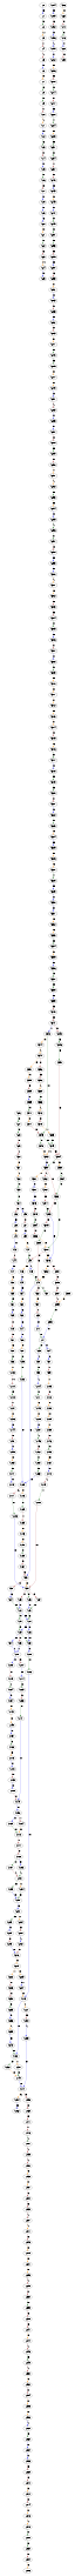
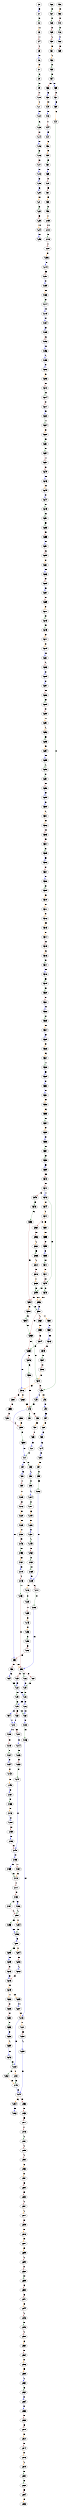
  strict digraph {
    edge [color=brown]
    S0
    S1
    S2
    S3
    S4
    S5
    S6
    S7
    S8
    S9
    S10
    S11
    S12
    S13
    S14
    S15
    S16
    S17
    S18
    S19
    S20
    S21
    S22
    S23
    S24
    S25
    S26
    S27
    S28
    S29
    S30
    S31
    S32
    S33
    S34
    S35
    S36
    S37
    S38
    S39
    S40
    S41
    S42
    S43
    S44
    S45
    S46
    S47
    S48
    S49
    S50
    S51
    S52
    S53
    S54
    S55
    S57
    S58
    S59
    S60
    S61
    S56
    S62
    S63
    S64
    S65
    S66
    S67
    S68
    S69
    S70
    S71
    S72
    S73
    S74
    S75
    S76
    S77
    S78
    S79
    S80
    S81
    S82
    S83
    S84
    S85
    S86
    S87
    S88
    S89
    S90
    S91
    S92
    S93
    S94
    S95
    S96
    S98
    S99
    S100
    S101
    S102
    S103
    S104
    S105
    S106
    S107
    S108
    S109
    S110
    S111
    S112
    S113
    S114
    S115
    S116
    S117
    S118
    S119
    S120
    S121
    S122
    S123
    S124
    S125
    S126
    S127
    S128
    S129
    S130
    S131
    S132
    S133
    S134
    S135
    S136
    S137
    S138
    S139
    S140
    S141
    S142
    S143
    S144
    S145
    S146
    S147
    S148
    S149
    S150
    S151
    S152
    S153
    S154
    S155
    S156
    S157
    S158
    S159
    S160
    S161
    S162
    S163
    S164
    S165
    S166
    S167
    S168
    S169
    S170
    S171
    S172
    S173
    S174
    S175
    S176
    S177
    S178
    S179
    S180
    S181
    S182
    S183
    S184
    S185
    S186
    S187
    S188
    S189
    S190
    S191
    S192
    S193
    S194
    S195
    S196
    S197
    S198
    S199
    S200
    S201
    S202
    S203
    S204
    S205
    S206
    S207
    S208
    S209
    S210
    S211
    S212
    S213
    S214
    S215
    S216
    S217
    S218
    S219
    S220
    S221
    S222
    S223
    S224
    S225
    S226
    S227
    S228
    S229
    S230
    S231
    S232
    S233
    S234
    S235
    S236
    S237
    S238
    S239
    S240
    S241
    S242
    S243
    S244
    S245
    S246
    S247
    S248
    S249
    S250
    S251
    S252
    S253
    S254
    S255
    S256
    S257
    S258
    S259
    S260
    S261
    S262
    S263
    S264
    S265
    S266
    S267
    S268
    S269
    S270
    S271
    S272
    S273
    S274
    S275
    S276
    S277
    S278
    S279
    S280
    S281
    S282
    S283
    S284
    S285
    S286
    S287
    S288
    S289
    S290
    S291
    S292
    S293
    S294
    S295
    S296
    S297
    S298
    S299
    S300
    S301
    S302
    S303
    S304
    S305
    S306
    S307
    S308
    S309
    S310
    S311
    S312
    S313
    S314
    S315
    S316
    S317
    S318
    S319
    S320
    S321
    S322
    S323
    S324
    S325
    S326
    S327
    S328
    S329
    S330
    S331
    S332
    S333
    S334
    S335
    S336
    S337
    S338
    S339
    S340
    S341
    S342
    S343
    S344
    S345
    S346
    S347
    S348
    S349
    S350
    S351
    S352
    S353
    S354
    S355
    S356
    S357
    S358
    S359
    S360
    S361
    S362
    S363
    S364
    S365
    S366
    S367
    S368
    S369
    S370
    S371
    S372
    S373
    S374
    S375
    S376
    S377
    S378
    S379
    S380
    S381
    S382
    S383
    S384
    S385
    S386
    S387
    S389
    S388
    S390
    S0 -> S1 [color=blue label=E]
    S1 -> S2 [color=darkgreen label=D]
    S2 -> S3 [color=darkorange label=W]
    S3 -> S4 [label=V]
    S4 -> S5 [label=S]
    S5 -> S6 [color=blue label=A]
    S6 -> S7 [color=darkorange label=D]
    S7 -> S8 [color=darkgreen label=G]
    S8 -> S9 [color=darkgreen label=R]
    S9 -> S10 [label=Y]
    S10 -> S11 [color=darkorange label=S]
    S11 -> S12 [color=blue label=H]
    S12 -> S13 [color=darkgreen label=G]
    S13 -> S14 [label=A]
    S14 -> S15 [color=blue label=A]
    S15 -> S16 [color=darkgreen label=E]
    S16 -> S17 [label=R]
    S17 -> S18 [color=blue label=A]
    S18 -> S19 [color=blue label=E]
    S19 -> S20 [color=blue label=G]
    S20 -> S21 [color=darkorange label=N]
    S21 -> S22 [color=darkgreen label=F]
    S22 -> S23 [label=E]
    S23 -> S24 [color=darkorange label=M]
    S24 -> S25 [color=blue label=N]
    S26 -> S27 [color=darkgreen label=D]
    S27 -> S28 [color=darkgreen label=T]
    S28 -> S29 [label=T]
    S29 -> S30 [label=S]
    S30 -> S31 [color=darkorange label=P]
    S31 -> S32 [color=darkorange label=S]
    S32 -> S33 [color=darkgreen label=A]
    S33 -> S34 [color=darkgreen label=P]
    S34 -> S35 [color=blue label=A]
    S34 -> S36 [label=K]
    S35 -> S37 [label=T]
    S36 -> S38 [color=blue label=E]
    S37 -> S39 [color=blue label=G]
    S38 -> S40 [color=darkorange label=N]
    S39 -> S41 [color=darkorange label=G]
    S40 -> S42 [color=blue label=K]
    S41 -> S43 [color=darkgreen label=L]
    S42 -> S44 [label=I]
    S43 -> S45 [color=blue label=S]
    S43 -> S46 [color=darkorange label=N]
    S44 -> S47 [color=blue label=E]
    S45 -> S48 [color=darkgreen label=E]
    S46 -> S49 [color=blue label=T]
    S47 -> S50 [color=darkorange label=G]
    S48 -> S51 [color=darkgreen label=I]
    S48 -> S52 [label=D]
    S48 -> S53 [color=blue label=E]
    S49 -> S54 [color=blue label=E]
    S50 -> S55 [color=darkorange label=D]
    S52 -> S57 [color=darkorange label=E]
    S53 -> S58 [label=A]
    S53 -> S59 [color=darkorange label=K]
    S54 -> S60 [color=darkorange label=Q]
    S55 -> S61 [color=darkgreen label=E]
    S57 -> S63 [label=I]
    S58 -> S64 [color=blue label=G]
    S59 -> S65 [label=A]
    S59 -> S66 [color=darkgreen label=T]
    S59 -> S67 [label=Q]
    S60 -> S68 [color=blue label=G]
    S61 -> S69 [color=blue label=A]
    S56 -> S62 [color=darkorange label=K]
    S62 -> S70 [label=T]
    S63 -> S71 [color=blue label=R]
    S64 -> S72 [color=darkgreen label=E]
    S65 -> S72 [color=blue label=E]
    S66 -> S73 [color=blue label=Q]
    S67 -> S73 [color=darkgreen label=Q]
    S68 -> S74 [color=blue label=G]
    S69 -> S75 [label=L]
    S70 -> S76 [color=darkgreen label=T]
    S71 -> S77 [color=darkgreen label=A]
    S72 -> S78 [color=blue label=E]
    S72 -> S79 [color=darkgreen label=K]
    S73 -> S78 [color=darkgreen label=E]
    S74 -> S80 [color=blue label=D]
    S75 -> S81 [label=E]
    S76 -> S82 [color=blue label=Y]
    S77 -> S83 [color=darkgreen label=D]
    S77 -> S84 [color=blue label=A]
    S78 -> S85 [color=blue label=E]
    S78 -> S86 [color=blue label=D]
    S79 -> S85 [color=darkgreen label=E]
    S80 -> S87 [color=darkorange label=Q]
    S81 -> S88 [color=darkorange label=E]
    S82 -> S89 [label=K]
    S83 -> S90 [color=blue label=S]
    S84 -> S91 [color=blue label=G]
    S85 -> S92 [color=darkgreen label=N]
    S85 -> S93 [label=E]
    S85 -> S94 [color=blue label=D]
    S86 -> S92 [color=blue label=N]
    S87 -> S95 [color=darkgreen label=T]
    S88 -> S96 [color=darkgreen label=T]
    S90 -> S98 [color=darkgreen label=T]
    S91 -> S99 [label=I]
    S92 -> S100 [color=blue label=L]
    S93 -> S101 [color=blue label=I]
    S94 -> S101 [color=blue label=I]
    S95 -> S102 [color=darkgreen label=E]
    S96 -> S103 [color=darkorange label=V]
    S98 -> S104 [color=blue label=S]
    S99 -> S105 [color=darkorange label=I]
    S100 -> S106 [color=darkgreen label=K]
    S101 -> S107 [label=R]
    S101 -> S108 [color=blue label=M]
    S102 -> S109 [color=blue label=D]
    S103 -> S110 [label=M]
    S104 -> S111 [color=darkgreen label=A]
    S105 -> S112 [label=Q]
    S106 -> S113 [color=blue label=K]
    S107 -> S114 [color=blue label=K]
    S108 -> S115 [label=D]
    S109 -> S116 [color=darkorange label=A]
    S109 -> S117 [label=C]
    S110 -> S118 [color=darkgreen label=E]
    S111 -> S119 [color=darkorange label=G]
    S112 -> S120 [color=darkorange label=Q]
    S113 -> S121 [color=darkorange label=I]
    S113 -> S122 [color=blue label=D]
    S114 -> S123 [color=darkgreen label=Q]
    S115 -> S124 [color=darkgreen label=I]
    S116 -> S125 [color=darkgreen label=L]
    S117 -> S126 [color=darkgreen label=A]
    S118 -> S127 [label=V]
    S119 -> S128 [color=darkorange label=T]
    S120 -> S129 [color=darkorange label=K]
    S121 -> S130 [label=H]
    S122 -> S131 [color=darkorange label=I]
    S122 -> S132 [color=darkgreen label=D]
    S123 -> S133 [label=D]
    S124 -> S134 [color=blue label=P]
    S125 -> S135 [label=V]
    S126 -> S59 [color=blue label=K]
    S127 -> S136 [color=darkorange label=T]
    S128 -> S137 [color=blue label=T]
    S129 -> S138 [color=darkorange label=Y]
    S130 -> S139 [color=blue label=S]
    S131 -> S140 [color=darkgreen label=K]
    S132 -> S140 [color=darkorange label=K]
    S133 -> S141 [color=darkgreen label=L]
    S134 -> S142 [color=darkorange label=L]
    S135 -> S143 [color=darkorange label=D]
    S136 -> S144 [color=blue label=P]
    S137 -> S145 [color=darkgreen label=S]
    S138 -> S146 [label=R]
    S139 -> S147 [color=blue label=P]
    S140 -> S147 [color=blue label=P]
    S141 -> S148 [color=blue label=A]
    S142 -> S149 [color=darkorange label=D]
    S143 -> S150 [color=darkorange label=A]
    S144 -> S151 [label=E]
    S145 -> S152 [label=F]
    S146 -> S153 [color=darkgreen label=K]
    S147 -> S154 [color=darkorange label=G]
    S147 -> S155 [label=R]
    S148 -> S156 [color=blue label=A]
    S149 -> S157 [color=blue label=D]
    S150 -> S158 [color=darkgreen label=L]
    S151 -> S159 [color=blue label=L]
    S152 -> S160 [color=darkgreen label=A]
    S153 -> S161 [color=darkorange label=H]
    S154 -> S162 [color=blue label=E]
    S155 -> S163 [label=D]
    S156 -> S164 [label=V]
    S156 -> S165 [color=blue label=A]
    S157 -> S166 [color=darkgreen label=P]
    S158 -> S167 [label=F]
    S159 -> S168 [color=darkorange label=K]
    S160 -> S169 [color=darkgreen label=K]
    S161 -> S170 [color=blue label=R]
    S163 -> S171 [label=E]
    S164 -> S172 [color=darkorange label=K]
    S165 -> S172 [color=darkgreen label=K]
    S166 -> S173 [color=darkorange label=E]
    S167 -> S53 [label=E]
    S168 -> S174 [color=darkgreen label=D]
    S169 -> S109 [color=blue label=D]
    S170 -> S175 [label=S]
    S171 -> S176 [label=V]
    S172 -> S177 [label=I]
    S173 -> S178 [color=blue label=A]
    S174 -> S179 [color=blue label=M]
    S175 -> S180 [color=darkgreen label=V]
    S176 -> S181 [color=darkgreen label=S]
    S177 -> S182 [label=Q]
    S178 -> S183 [label=N]
+   S179 -> S184 [color=blue label=A]
    S180 -> S59 [label=K]
    S181 -> S185 [label=S]
    S182 -> S186 [color=blue label=R]
    S182 -> S187 [color=darkgreen label=A]
    S183 -> S188 [color=blue label=K]
    S184 -> S189 [color=blue label=E]
    S185 -> S190 [label=S]
    S186 -> S191 [color=darkgreen label=S]
    S187 -> S191 [label=S]
    S188 -> S148 [label=A]
    S189 -> S192 [label=G]
    S190 -> S193 [color=darkorange label=G]
    S191 -> S194 [color=darkorange label=Y]
    S191 -> S195 [color=darkgreen label=F]
    S192 -> S196 [color=blue label=K]
    S193 -> S197 [color=darkorange label=A]
    S194 -> S198 [color=darkgreen label=R]
    S195 -> S198 [color=blue label=R]
    S196 -> S199 [color=blue label=S]
    S197 -> S200 [label=G]
    S198 -> S201 [color=blue label=G]
    S199 -> S202 [color=blue label=L]
    S200 -> S203 [label=E]
    S201 -> S204 [color=darkorange label=Y]
    S201 -> S205 [color=darkgreen label=H]
    S202 -> S206 [color=darkorange label=D]
    S203 -> S207 [label=S]
    S204 -> S208 [label=R]
    S205 -> S209 [color=blue label=M]
    S206 -> S210 [label=E]
    S207 -> S211 [color=darkorange label=S]
    S208 -> S212 [color=blue label=S]
    S209 -> S213 [label=T]
    S210 -> S214 [color=darkgreen label=K]
    S211 -> S215 [label=R]
    S212 -> S216 [label=R]
    S213 -> S216 [color=blue label=R]
    S214 -> S217 [label=L]
    S215 -> S218 [color=darkorange label=D]
    S216 -> S219 [color=darkorange label=K]
    S217 -> S220 [color=blue label=E]
    S218 -> S221 [color=darkorange label=R]
    S219 -> S222 [color=darkorange label=V]
    S219 -> S223 [color=darkorange label=K]
    S220 -> S224 [color=darkgreen label=V]
    S221 -> S225 [color=darkorange label=E]
    S222 -> S226 [label=T]
    S223 -> S227 [color=blue label=M]
    S224 -> S228 [color=darkorange label=D]
    S225 -> S229 [label=S]
    S226 -> S230 [label=A]
    S227 -> S113 [color=darkorange label=K]
    S228 -> S231 [color=darkgreen label=E]
    S229 -> S232 [label=L]
    S230 -> S233 [color=darkgreen label=P]
    S231 -> S234 [color=darkgreen label=D]
    S232 -> S235 [color=darkgreen label=N]
    S233 -> S236 [color=blue label=P]
    S234 -> S237 [label=V]
    S235 -> S238 [label=G]
    S236 -> S239 [color=darkorange label=S]
    S237 -> S240 [label=D]
    S238 -> S241 [label=G]
    S239 -> S242 [color=blue label=E]
    S240 -> S243 [color=blue label=H]
    S241 -> S244 [color=darkorange label=Q]
    S242 -> S122 [color=darkgreen label=D]
    S243 -> S245 [color=darkorange label=K]
    S244 -> S246 [label=S]
    S245 -> S247 [color=blue label=T]
    S246 -> S248 [color=darkgreen label=E]
    S247 -> S249 [color=darkgreen label=D]
    S248 -> S250 [label=S]
    S249 -> S251 [color=darkgreen label=N]
    S250 -> S252 [color=darkorange label=G]
    S251 -> S253 [color=darkgreen label=E]
    S252 -> S254 [label=A]
    S253 -> S255 [label=E]
    S254 -> S256 [color=darkorange label=A]
    S255 -> S257 [color=blue label=E]
    S256 -> S258 [color=darkorange label=E]
    S257 -> S259 [label=G]
    S258 -> S260 [color=blue label=S]
    S259 -> S261 [color=darkorange label=L]
    S260 -> S262 [color=darkgreen label=G]
    S261 -> S263 [color=blue label=K]
    S262 -> S264 [color=blue label=A]
    S263 -> S265 [label=D]
    S264 -> S266 [color=blue label=A]
    S265 -> S267 [color=blue label=E]
    S266 -> S268 [label=E]
    S267 -> S269 [label=D]
    S268 -> S270 [label=G]
    S269 -> S271 [color=darkorange label=P]
    S270 -> S272 [color=darkorange label=D]
    S271 -> S273 [color=darkgreen label=D]
    S272 -> S274 [label=D]
    S273 -> S275 [color=darkgreen label=E]
    S274 -> S276 [color=darkorange label=A]
    S275 -> S277 [color=darkorange label=D]
    S276 -> S278 [color=darkorange label=S]
    S277 -> S279 [color=darkorange label=T]
    S278 -> S280 [color=darkgreen label=A]
    S279 -> S281 [color=blue label=K]
    S280 -> S282 [color=darkgreen label=P]
    S281 -> S283 [label=S]
    S282 -> S284 [label=E]
    S283 -> S285 [color=blue label=T]
    S284 -> S286 [color=darkorange label=Q]
    S285 -> S287 [color=blue label=L]
    S287 -> S288 [label=K]
    S288 -> S289 [color=darkgreen label=E]
    S289 -> S290 [label=T]
    S290 -> S291 [color=darkorange label=V]
    S291 -> S292 [color=darkorange label=S]
    S292 -> S293 [color=darkgreen label=E]
    S293 -> S294 [color=darkorange label=E]
    S294 -> S295 [color=blue label=K]
    S295 -> S296 [color=darkgreen label=S]
    S296 -> S297 [color=darkgreen label=L]
    S297 -> S298 [label=Q]
    S298 -> S299 [color=blue label=E]
    S299 -> S300 [color=blue label=D]
    S300 -> S301 [color=darkorange label=S]
    S301 -> S302 [color=darkorange label=Q]
    S302 -> S303 [label=K]
    S303 -> S304 [label=E]
    S304 -> S305 [color=darkgreen label=T]
    S305 -> S306 [color=blue label=E]
    S306 -> S307 [label=L]
    S307 -> S308 [color=blue label=T]
    S308 -> S309 [color=darkgreen label=D]
    S309 -> S310 [color=darkorange label=E]
    S310 -> S311 [color=darkorange label=D]
    S311 -> S312 [color=darkorange label=L]
    S312 -> S313 [color=darkorange label=H]
    S313 -> S314 [color=darkorange label=L]
    S314 -> S315 [label=K]
    S315 -> S316 [color=darkorange label=G]
    S316 -> S317 [color=darkgreen label=R]
    S317 -> S318 [color=blue label=K]
    S318 -> S319 [color=darkgreen label=E]
    S319 -> S320 [color=darkgreen label=E]
    S320 -> S321 [label=L]
    S321 -> S322 [color=blue label=K]
    S322 -> S323 [color=darkgreen label=A]
    S323 -> S324 [color=darkorange label=Q]
    S324 -> S325 [color=blue label=E]
    S325 -> S326 [color=darkorange label=D]
    S326 -> S327 [color=darkorange label=G]
    S327 -> S328 [color=darkgreen label=V]
    S328 -> S329 [color=blue label=E]
    S329 -> S330 [color=blue label=T]
    S330 -> S331 [color=blue label=R]
    S331 -> S332 [color=darkorange label=Q]
    S332 -> S333 [color=darkorange label=G]
    S333 -> S334 [color=darkgreen label=E]
    S334 -> S335 [color=darkorange label=D]
    S335 -> S336 [color=blue label=D]
    S336 -> S337 [color=darkgreen label=Q]
    S337 -> S338 [color=darkgreen label=E]
    S338 -> S339 [color=blue label=E]
    S339 -> S340 [label=H]
    S340 -> S341 [label=E]
    S341 -> S342 [color=blue label=V]
    S341 -> S343 [label=D]
    S342 -> S344 [color=darkorange label=A]
    S342 -> S345 [color=darkgreen label=K]
    S343 -> S346 [color=darkgreen label=E]
    S344 -> S347 [color=darkorange label=S]
    S345 -> S348 [color=darkgreen label=Q]
    S345 -> S349 [color=darkgreen label=K]
    S346 -> S350 [color=darkgreen label=G]
    S347 -> S351 [color=darkorange label=E]
    S347 -> S352 [label=L]
    S348 -> S353 [color=darkorange label=M]
    S349 -> S353 [color=darkorange label=M]
    S349 -> S354 [label=E]
    S350 -> S354 [label=E]
    S351 -> S355 [color=darkorange label=K]
    S352 -> S356 [label=H]
    S353 -> S357 [color=blue label=K]
    S354 -> S357 [color=darkgreen label=K]
    S354 -> S358 [color=darkorange label=R]
    S355 -> S359 [label=Q]
    S356 -> S360 [color=darkorange label=S]
    S357 -> S361 [color=darkorange label=I]
    S357 -> S362 [label=S]
    S357 -> S363 [label=Q]
    S358 -> S364 [color=darkgreen label=G]
    S359 -> S365 [color=blue label=P]
    S360 -> S366 [color=darkgreen label=E]
    S361 -> S367 [color=blue label=L]
    S362 -> S368 [color=darkorange label=N]
    S363 -> S369 [label=E]
    S363 -> S370 [color=darkgreen label=D]
    S364 -> S363 [color=darkgreen label=Q]
    S365 -> S371 [color=darkgreen label=N]
    S366 -> S372 [color=darkorange label=S]
    S367 -> S373 [color=blue label=H]
    S368 -> S374 [label=E]
    S369 -> S375 [label=F]
    S369 -> S376 [color=blue label=E]
    S370 -> S43 [label=L]
    S370 -> S376 [color=darkorange label=E]
    S371 -> S377 [color=darkorange label=T]
    S372 -> S378 [label=D]
    S373 -> S379 [label=K]
    S374 -> S369 [color=darkgreen label=E]
    S375 -> S380 [color=darkgreen label=G]
    S376 -> S381 [label=P]
    S376 -> S382 [color=darkorange label=L]
    S377 -> S345 [label=K]
    S378 -> S383 [color=darkorange label=V]
    S379 -> S384 [color=darkgreen label=L]
    S380 -> S48 [label=E]
    S381 -> S385 [label=Q]
    S382 -> S48 [color=darkorange label=E]
    S383 -> S349 [color=darkgreen label=K]
    S384 -> S386 [label=A]
    S385 -> S387 [label=T]
    S386 -> S370 [color=darkorange label=D]
    S387 -> S389 [label=S]
    S389 -> S390 [color=darkgreen label=Q]
    S388 -> S389 [color=darkorange label=Q]
    S390 -> S77 [color=blue label=A]
  }
